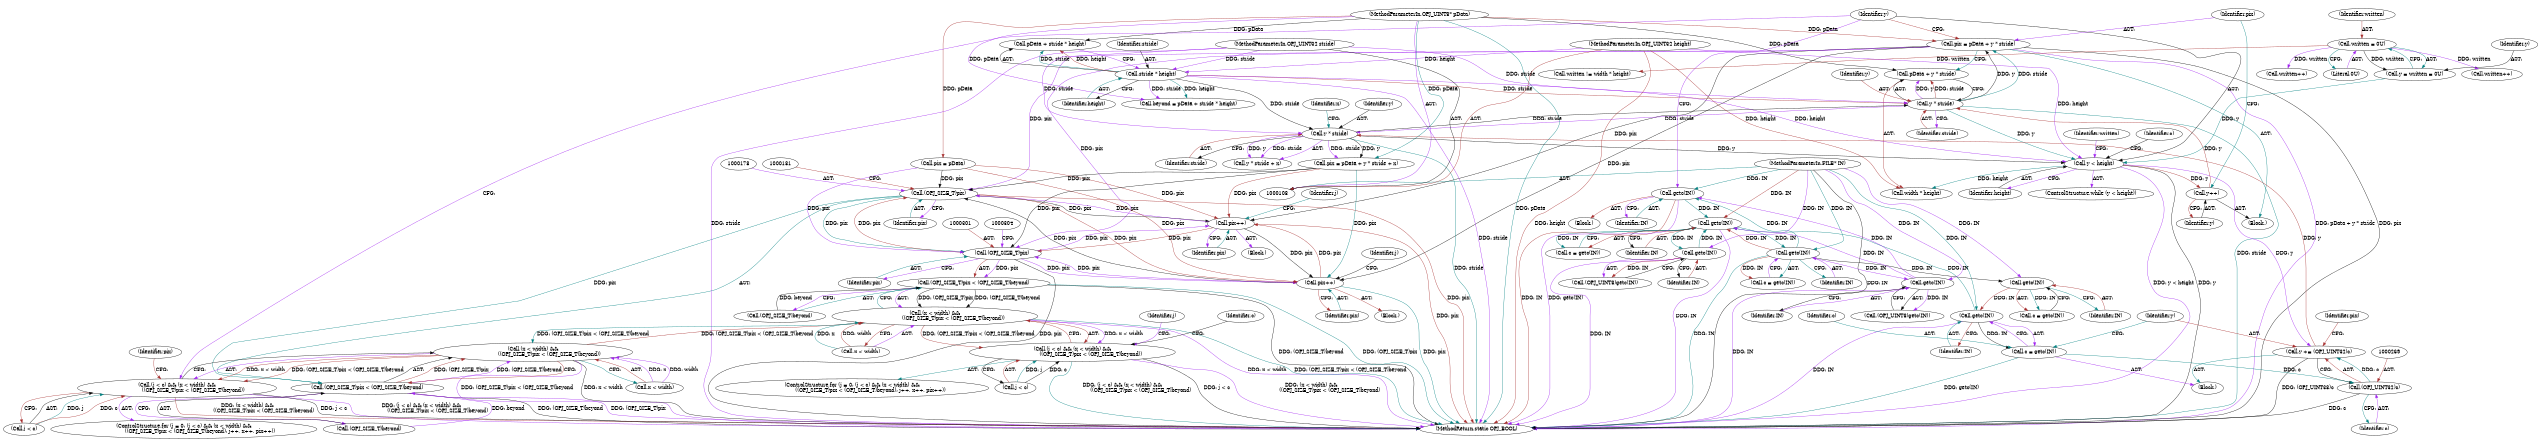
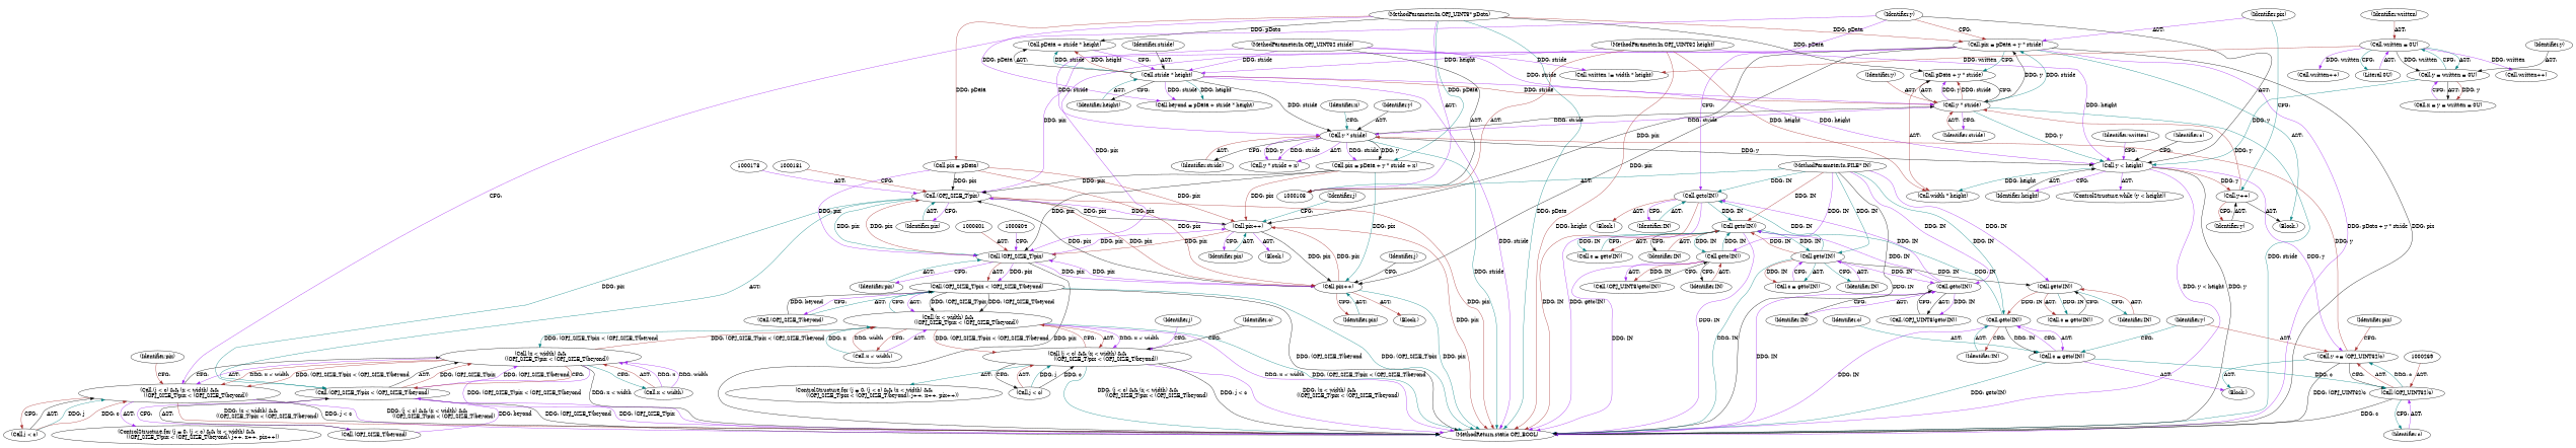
  digraph {
    edge [color=purple]
    n1 [label="(Call,pix = pData + y * stride)"]
    n2 [label="(Call,(OPJ_SIZE_T)pix)"]
    n3 [label="(Call,pix++)"]
    n4 [label="(Call,(OPJ_SIZE_T)pix)"]
    n5 [label="(Call,pix++)"]
    n6 [label="(Block,)"]
    n7 [label="(MethodReturn,static OPJ_BOOL)"]
    n8 [label="(Call,pData + y * stride)"]
    n9 [label="(Call,(OPJ_SIZE_T)pix < (OPJ_SIZE_T)beyond)"]
    n10 [label="(Identifier,pix)"]
    n11 [label="(Identifier,pix)"]
    n12 [label="(Block,)"]
    n13 [label="(Call,(OPJ_SIZE_T)pix < (OPJ_SIZE_T)beyond)"]
    n14 [label="(Identifier,pix)"]
    n15 [label="(Block,)"]
    n16 [label="(Identifier,pix)"]
    n17 [label="(Call,y * stride)"]
    n18 [label="(Call,width * height)"]
    n19 [label="(MethodParameterIn,OPJ_UINT8* pData)"]
    n20 [label="(Call,pix = pData)"]
    n21 [label="(Call,beyond = pData + stride * height)"]
    n22 [label="(Call,pix = pData + y * stride + x)"]
    n23 [label="(Call,pData + stride * height)"]
    1000108
    n25 [label="(Call,stride * height)"]
    n26 [label="(Call,y < height)"]
    n27 [label="(Call,y * stride)"]
    n28 [label="(Identifier,stride)"]
    n29 [label="(Call,y++)"]
    n30 [label="(Call,y += (OPJ_UINT32)c)"]
    n31 [label="(ControlStructure,while (y < height))"]
    n32 [label="(Identifier,height)"]
    n33 [label="(Call,y * stride + x)"]
    n34 [label="(Identifier,stride)"]
    n35 [label="(Identifier,y)"]
    n36 [label="(Call,(OPJ_UINT32)c)"]
    n37 [label="(Block,)"]
    n38 [label="(Call,y = written = 0U)"]
    n39 [label="(Call,written = 0U)"]
+   n40 [label="(Call,x = y = written = 0U)"]
    n41 [label="(Call,written++)"]
    n42 [label="(Call,written++)"]
    n43 [label="(Call,written != width * height)"]
    n44 [label="(Literal,0U)"]
    n45 [label="(Identifier,c)"]
    n46 [label="(Call,c = getc(IN))"]
    n47 [label="(Call,getc(IN))"]
    n48 [label="(Call,getc(IN))"]
    n49 [label="(Identifier,IN)"]
    n50 [label="(Call,getc(IN))"]
    n51 [label="(Call,getc(IN))"]
    n52 [label="(Call,c = getc(IN))"]
    n53 [label="(Identifier,IN)"]
    n54 [label="(Call,getc(IN))"]
    n55 [label="(Call,c = getc(IN))"]
    n56 [label="(Identifier,IN)"]
    n57 [label="(Call,getc(IN))"]
    n58 [label="(Call,getc(IN))"]
    n59 [label="(Call,c = getc(IN))"]
    n60 [label="(Identifier,IN)"]
    n61 [label="(Block,)"]
    n62 [label="(Identifier,IN)"]
    n63 [label="(Call,(OPJ_UINT8)getc(IN))"]
    n64 [label="(Identifier,IN)"]
    n65 [label="(Identifier,IN)"]
    n66 [label="(Call,(OPJ_UINT8)getc(IN))"]
    n67 [label="(MethodParameterIn,FILE* IN)"]
    n68 [label="(Identifier,height)"]
    n69 [label="(MethodParameterIn,OPJ_UINT32 stride)"]
    n70 [label="(MethodParameterIn,OPJ_UINT32 height)"]
    n71 [label="(Call,(x < width) &&\n                     ((OPJ_SIZE_T)pix < (OPJ_SIZE_T)beyond))"]
    n72 [label="(Call,(OPJ_SIZE_T)beyond)"]
    n73 [label="(Call,(j < c) && (x < width) &&\n                     ((OPJ_SIZE_T)pix < (OPJ_SIZE_T)beyond))"]
    n74 [label="(Call,(x < width) &&\n                        ((OPJ_SIZE_T)pix < (OPJ_SIZE_T)beyond))"]
    n75 [label="(Call,x < width)"]
    n76 [label="(Call,j < c)"]
    n77 [label="(ControlStructure,for (j = 0; (j < c) && (x < width) &&\n                     ((OPJ_SIZE_T)pix < (OPJ_SIZE_T)beyond); j++, x++, pix++))"]
    n78 [label="(Call,(j < c) && (x < width) &&\n                        ((OPJ_SIZE_T)pix < (OPJ_SIZE_T)beyond))"]
    n79 [label="(Call,x < width)"]
    n80 [label="(ControlStructure,for (j = 0; (j < c) && (x < width) &&\n                        ((OPJ_SIZE_T)pix < (OPJ_SIZE_T)beyond); j++, x++, pix++))"]
    n81 [label="(Call,j < c)"]
    n82 [label="(Call,(OPJ_SIZE_T)beyond)"]
    n83 [label="(Identifier,y)"]
    n84 [label="(Identifier,x)"]
    n85 [label="(Identifier,y)"]
    n86 [label="(Identifier,pix)"]
    n87 [label="(Identifier,written)"]
    n88 [label="(Identifier,written)"]
    n89 [label="(Identifier,y)"]
    n90 [label="(Identifier,pix)"]
    n91 [label="(Identifier,c)"]
    n92 [label="(Identifier,c)"]
    n93 [label="(Identifier,y)"]
    n94 [label="(Identifier,pix)"]
    n95 [label="(Identifier,j)"]
    n96 [label="(Identifier,j)"]
    n97 [label="(Identifier,c)"]
    n98 [label="(Identifier,y)"]
    n99 [label="(Identifier,j)"]
    n100 [label="(Identifier,stride)"]
    1000269
    1000178
    1000181
    1000301
    1000304
    n1 -> n2 [label="DDG: pix"]
    n1 -> n3 [color=black label="DDG: pix"]
    n1 -> n4 [label="DDG: pix"]
    n1 -> n5 [color=black label="DDG: pix"]
    n1 -> n6 [color=teal label="AST: "]
    n1 -> n7 [label="DDG: pData + y * stride"]
    n1 -> n7 [color=black label="DDG: pix"]
    n1 -> n8 [color=teal label="CFG: "]
    n2 -> n3 [color=black label="DDG: pix"]
    n2 -> n4 [color=teal label="DDG: pix"]
    n2 -> n5 [color=brown label="DDG: pix"]
    n2 -> n7 [color=brown label="DDG: pix"]
    n2 -> n9 [color=teal label="AST: "]
    n2 -> n9 [color=teal label="DDG: pix"]
    n2 -> n10 [label="CFG: "]
    n3 -> n2 [label="DDG: pix"]
    n3 -> n4 [color=brown label="DDG: pix"]
    n3 -> n5 [color=black label="DDG: pix"]
    n3 -> n7 [color=brown label="DDG: pix"]
    n3 -> n11 [label="CFG: "]
    n3 -> n12 [label="AST: "]
    n4 -> n2 [color=brown label="DDG: pix"]
    n4 -> n3 [label="DDG: pix"]
    n4 -> n5 [label="DDG: pix"]
    n4 -> n7 [color=black label="DDG: pix"]
    n4 -> n13 [color=brown label="AST: "]
    n4 -> n13 [label="DDG: pix"]
    n4 -> n14 [label="CFG: "]
    n5 -> n2 [color=black label="DDG: pix"]
    n5 -> n3 [color=brown label="DDG: pix"]
    n5 -> n4 [label="DDG: pix"]
    n5 -> n7 [color=teal label="DDG: pix"]
    n5 -> n15 [color=brown label="AST: "]
    n5 -> n16 [color=brown label="CFG: "]
    n8 -> n17 [color=black label="CFG: "]
    n8 -> n18 [color=brown label="AST: "]
    n9 -> n7 [color=black label="DDG: (OPJ_SIZE_T)beyond"]
    n9 -> n7 [label="DDG: (OPJ_SIZE_T)pix"]
    n9 -> n71 [color=black label="AST: "]
    n9 -> n71 [color=brown label="DDG: (OPJ_SIZE_T)pix"]
    n9 -> n71 [label="DDG: (OPJ_SIZE_T)beyond"]
    n9 -> n72 [label="CFG: "]
    n10 -> n2 [color=teal label="AST: "]
    n11 -> n3 [color=teal label="AST: "]
    n13 -> n7 [color=black label="DDG: (OPJ_SIZE_T)beyond"]
    n13 -> n7 [color=teal label="DDG: (OPJ_SIZE_T)pix"]
    n13 -> n74 [label="AST: "]
    n13 -> n74 [color=black label="DDG: (OPJ_SIZE_T)pix"]
    n13 -> n74 [color=black label="DDG: (OPJ_SIZE_T)beyond"]
    n13 -> n82 [label="CFG: "]
    n14 -> n4 [color=teal label="AST: "]
    n16 -> n5 [color=teal label="AST: "]
    n17 -> n1 [color=black label="DDG: y"]
    n17 -> n1 [color=teal label="DDG: stride"]
    n17 -> n7 [color=teal label="DDG: stride"]
    n17 -> n8 [color=black label="AST: "]
    n17 -> n8 [label="DDG: y"]
    n17 -> n8 [color=brown label="DDG: stride"]
    n17 -> n26 [color=teal label="DDG: y"]
    n17 -> n27 [label="DDG: stride"]
    n17 -> n28 [label="CFG: "]
    n19 -> n1 [color=brown label="DDG: pData"]
    n19 -> n7 [color=teal label="DDG: pData"]
    n19 -> n8 [color=black label="DDG: pData"]
    n19 -> n20 [color=brown label="DDG: pData"]
    n19 -> n21 [label="DDG: pData"]
    n19 -> n22 [color=teal label="DDG: pData"]
    n19 -> n23 [color=black label="DDG: pData"]
    n19 -> 1000108 [label="AST: "]
    n20 -> n2 [color=black label="DDG: pix"]
    n20 -> n3 [color=brown label="DDG: pix"]
    n20 -> n4 [label="DDG: pix"]
    n20 -> n5 [color=brown label="DDG: pix"]
    n22 -> n2 [color=black label="DDG: pix"]
    n22 -> n3 [color=brown label="DDG: pix"]
    n22 -> n4 [color=black label="DDG: pix"]
    n22 -> n5 [color=teal label="DDG: pix"]
    n23 -> n25 [label="CFG: "]
    n25 -> n7 [label="DDG: stride"]
    n25 -> n17 [color=brown label="DDG: stride"]
    n25 -> n21 [label="DDG: stride"]
    n25 -> n21 [color=teal label="DDG: height"]
    n25 -> n23 [color=black label="AST: "]
    n25 -> n23 [color=teal label="DDG: stride"]
    n25 -> n23 [color=brown label="DDG: height"]
    n25 -> n26 [label="DDG: height"]
    n25 -> n27 [color=black label="DDG: stride"]
    n25 -> n68 [color=black label="CFG: "]
    n26 -> n7 [color=black label="DDG: y"]
    n26 -> n7 [label="DDG: y < height"]
    n26 -> n18 [color=teal label="DDG: height"]
    n26 -> n29 [color=brown label="DDG: y"]
    n26 -> n30 [label="DDG: y"]
    n26 -> n31 [label="AST: "]
    n26 -> n32 [label="CFG: "]
    n27 -> n7 [color=teal label="DDG: stride"]
    n27 -> n17 [color=black label="DDG: stride"]
    n27 -> n22 [color=black label="DDG: y"]
    n27 -> n22 [label="DDG: stride"]
    n27 -> n26 [color=black label="DDG: y"]
    n27 -> n33 [label="AST: "]
    n27 -> n33 [label="DDG: y"]
    n27 -> n33 [label="DDG: stride"]
    n27 -> n34 [color=black label="CFG: "]
    n28 -> n17 [color=brown label="AST: "]
    n29 -> n6 [color=black label="AST: "]
    n29 -> n17 [color=brown label="DDG: y"]
    n29 -> n35 [color=brown label="CFG: "]
-   n30 -> n7 [color=black label="DDG: (OPJ_UINT38)c"]
+   n30 -> n7 [color=black label="DDG: (OPJ_UINT32)c"]
    n30 -> n27 [color=brown label="DDG: y"]
    n30 -> n36 [color=black label="CFG: "]
    n30 -> n37 [color=teal label="AST: "]
    n32 -> n26 [color=black label="AST: "]
    n34 -> n27 [color=brown label="AST: "]
    n35 -> n29 [color=black label="AST: "]
    n36 -> n7 [color=black label="DDG: c"]
    n36 -> n30 [color=brown label="AST: "]
    n36 -> n30 [color=teal label="DDG: c"]
    n36 -> n45 [color=teal label="CFG: "]
    n38 -> n26 [color=teal label="DDG: y"]
    n38 -> n39 [color=teal label="CFG: "]
+   n38 -> n40 [color=black label="AST: "]
+   n38 -> n40 [color=brown label="DDG: y"]
    n39 -> n38 [color=teal label="AST: "]
    n39 -> n38 [color=black label="DDG: written"]
    n39 -> n41 [label="DDG: written"]
    n39 -> n42 [label="DDG: written"]
    n39 -> n43 [color=brown label="DDG: written"]
    n39 -> n44 [color=teal label="CFG: "]
+   n40 -> n38 [label="CFG: "]
    n44 -> n39 [label="AST: "]
    n45 -> n36 [label="AST: "]
    n46 -> n7 [color=teal label="DDG: getc(IN)"]
    n46 -> n36 [color=teal label="DDG: c"]
    n46 -> n37 [label="AST: "]
    n46 -> n47 [label="CFG: "]
    n47 -> n7 [label="DDG: IN"]
    n47 -> n46 [label="AST: "]
    n47 -> n46 [color=black label="DDG: IN"]
    n47 -> n48 [color=teal label="DDG: IN"]
    n47 -> n49 [color=brown label="CFG: "]
    n48 -> n7 [label="DDG: IN"]
    n48 -> n50 [color=teal label="DDG: IN"]
    n48 -> n51 [color=teal label="DDG: IN"]
    n48 -> n52 [color=brown label="AST: "]
    n48 -> n52 [color=teal label="DDG: IN"]
    n48 -> n53 [color=black label="CFG: "]
    n49 -> n47 [color=teal label="AST: "]
    n50 -> n7 [color=teal label="DDG: IN"]
    n50 -> n48 [color=brown label="DDG: IN"]
    n50 -> n54 [color=black label="DDG: IN"]
    n50 -> n57 [color=teal label="DDG: IN"]
    n50 -> n58 [label="DDG: IN"]
    n50 -> n59 [color=teal label="AST: "]
    n50 -> n59 [color=brown label="DDG: IN"]
    n50 -> n60 [color=teal label="CFG: "]
    n51 -> n7 [label="DDG: IN"]
    n51 -> n48 [color=teal label="DDG: IN"]
    n51 -> n65 [color=black label="CFG: "]
    n51 -> n66 [label="AST: "]
    n51 -> n66 [color=brown label="DDG: IN"]
    n52 -> n48 [color=teal label="CFG: "]
    n53 -> n48 [color=brown label="AST: "]
    n54 -> n47 [color=brown label="DDG: IN"]
    n54 -> n55 [color=brown label="AST: "]
    n54 -> n55 [color=teal label="DDG: IN"]
    n54 -> n56 [color=teal label="CFG: "]
    n55 -> n54 [color=black label="CFG: "]
    n56 -> n54 [color=brown label="AST: "]
    n57 -> n7 [color=brown label="DDG: IN"]
    n57 -> n7 [label="DDG: getc(IN)"]
    n57 -> n48 [color=teal label="DDG: IN"]
    n57 -> n61 [color=brown label="AST: "]
    n57 -> n62 [label="CFG: "]
    n58 -> n7 [label="DDG: IN"]
    n58 -> n48 [label="DDG: IN"]
    n58 -> n57 [label="DDG: IN"]
    n58 -> n63 [color=black label="AST: "]
    n58 -> n63 [label="DDG: IN"]
    n58 -> n64 [color=black label="CFG: "]
    n59 -> n50 [label="CFG: "]
    n60 -> n50 [label="AST: "]
    n62 -> n57 [color=teal label="AST: "]
    n63 -> n58 [color=black label="CFG: "]
    n64 -> n58 [label="AST: "]
    n65 -> n51 [color=brown label="AST: "]
    n66 -> n51 [color=black label="CFG: "]
    n67 -> n7 [color=black label="DDG: IN"]
    n67 -> 1000108 [color=teal label="AST: "]
    n67 -> n47 [color=teal label="DDG: IN"]
    n67 -> n48 [color=brown label="DDG: IN"]
    n67 -> n50 [color=teal label="DDG: IN"]
    n67 -> n51 [label="DDG: IN"]
    n67 -> n54 [label="DDG: IN"]
    n67 -> n57 [color=teal label="DDG: IN"]
    n67 -> n58 [label="DDG: IN"]
    n68 -> n25 [color=teal label="AST: "]
-   n69 -> n7 [label="DDG: stride"]
+   n69 -> n43 [label="DDG: stride"]
    n69 -> n17 [label="DDG: stride"]
    n69 -> 1000108 [color=black label="AST: "]
    n69 -> n25 [label="DDG: stride"]
    n69 -> n27 [label="DDG: stride"]
    n70 -> n7 [color=brown label="DDG: height"]
    n70 -> n18 [color=brown label="DDG: height"]
    n70 -> 1000108 [color=brown label="AST: "]
    n70 -> n25 [label="DDG: height"]
    n70 -> n26 [label="DDG: height"]
    n71 -> n7 [label="DDG: (OPJ_SIZE_T)pix < (OPJ_SIZE_T)beyond"]
    n71 -> n7 [color=black label="DDG: x < width"]
    n71 -> n9 [color=brown label="CFG: "]
    n71 -> n73 [label="AST: "]
    n71 -> n73 [color=brown label="DDG: x < width"]
    n71 -> n73 [color=brown label="DDG: (OPJ_SIZE_T)pix < (OPJ_SIZE_T)beyond"]
    n71 -> n74 [color=brown label="DDG: (OPJ_SIZE_T)pix < (OPJ_SIZE_T)beyond"]
    n71 -> n75 [color=teal label="CFG: "]
    n72 -> n9 [color=black label="AST: "]
    n72 -> n9 [label="DDG: beyond"]
    n73 -> n7 [label="DDG: (j < c) && (x < width) &&\n                     ((OPJ_SIZE_T)pix < (OPJ_SIZE_T)beyond)"]
    n73 -> n7 [color=brown label="DDG: (x < width) &&\n                     ((OPJ_SIZE_T)pix < (OPJ_SIZE_T)beyond)"]
    n73 -> n7 [color=black label="DDG: j < c"]
    n73 -> n71 [color=black label="CFG: "]
    n73 -> n76 [color=brown label="CFG: "]
    n73 -> n77 [label="AST: "]
    n74 -> n7 [label="DDG: x < width"]
    n74 -> n7 [color=teal label="DDG: (OPJ_SIZE_T)pix < (OPJ_SIZE_T)beyond"]
    n74 -> n13 [color=teal label="CFG: "]
    n74 -> n71 [color=teal label="DDG: (OPJ_SIZE_T)pix < (OPJ_SIZE_T)beyond"]
    n74 -> n78 [color=brown label="AST: "]
    n74 -> n78 [label="DDG: x < width"]
    n74 -> n78 [color=brown label="DDG: (OPJ_SIZE_T)pix < (OPJ_SIZE_T)beyond"]
    n74 -> n79 [color=brown label="CFG: "]
    n75 -> n71 [color=brown label="AST: "]
    n75 -> n71 [label="DDG: x"]
    n75 -> n71 [label="DDG: width"]
    n76 -> n73 [color=black label="AST: "]
    n76 -> n73 [color=teal label="DDG: j"]
    n76 -> n73 [color=brown label="DDG: c"]
    n78 -> n7 [color=teal label="DDG: (j < c) && (x < width) &&\n                        ((OPJ_SIZE_T)pix < (OPJ_SIZE_T)beyond)"]
    n78 -> n7 [color=black label="DDG: j < c"]
    n78 -> n7 [label="DDG: (x < width) &&\n                        ((OPJ_SIZE_T)pix < (OPJ_SIZE_T)beyond)"]
    n78 -> n74 [color=brown label="CFG: "]
    n78 -> n80 [color=teal label="AST: "]
    n78 -> n81 [color=black label="CFG: "]
    n79 -> n74 [label="AST: "]
    n79 -> n74 [color=teal label="DDG: x"]
    n79 -> n74 [color=brown label="DDG: width"]
    n81 -> n78 [color=brown label="AST: "]
    n81 -> n78 [color=teal label="DDG: j"]
    n81 -> n78 [color=black label="DDG: c"]
    n82 -> n13 [color=teal label="AST: "]
    n82 -> n13 [color=black label="DDG: beyond"]
    n83 -> n38 [color=black label="AST: "]
    n84 -> n27 [color=teal label="CFG: "]
    n85 -> n27 [color=black label="AST: "]
    n86 -> n30 [color=brown label="CFG: "]
    n87 -> n26 [label="CFG: "]
    n88 -> n39 [color=brown label="AST: "]
    n89 -> n1 [color=brown label="CFG: "]
    n89 -> n26 [color=black label="AST: "]
    n89 -> n57 [label="CFG: "]
    n89 -> n73 [label="CFG: "]
    n90 -> n73 [color=brown label="CFG: "]
    n91 -> n26 [color=black label="CFG: "]
    n92 -> n46 [color=teal label="AST: "]
    n93 -> n30 [color=brown label="AST: "]
    n93 -> n46 [color=teal label="CFG: "]
    n94 -> n1 [label="AST: "]
    n94 -> n29 [color=teal label="CFG: "]
    n95 -> n78 [label="CFG: "]
    n96 -> n3 [color=teal label="CFG: "]
    n97 -> n78 [color=black label="CFG: "]
    n98 -> n17 [color=brown label="AST: "]
    n99 -> n5 [color=black label="CFG: "]
    n100 -> n25 [color=black label="AST: "]
    1000269 -> n36 [color=brown label="AST: "]
    1000178 -> n2 [label="AST: "]
    1000181 -> n2 [color=brown label="CFG: "]
    1000301 -> n4 [color=brown label="AST: "]
    1000304 -> n4 [label="CFG: "]
  }
